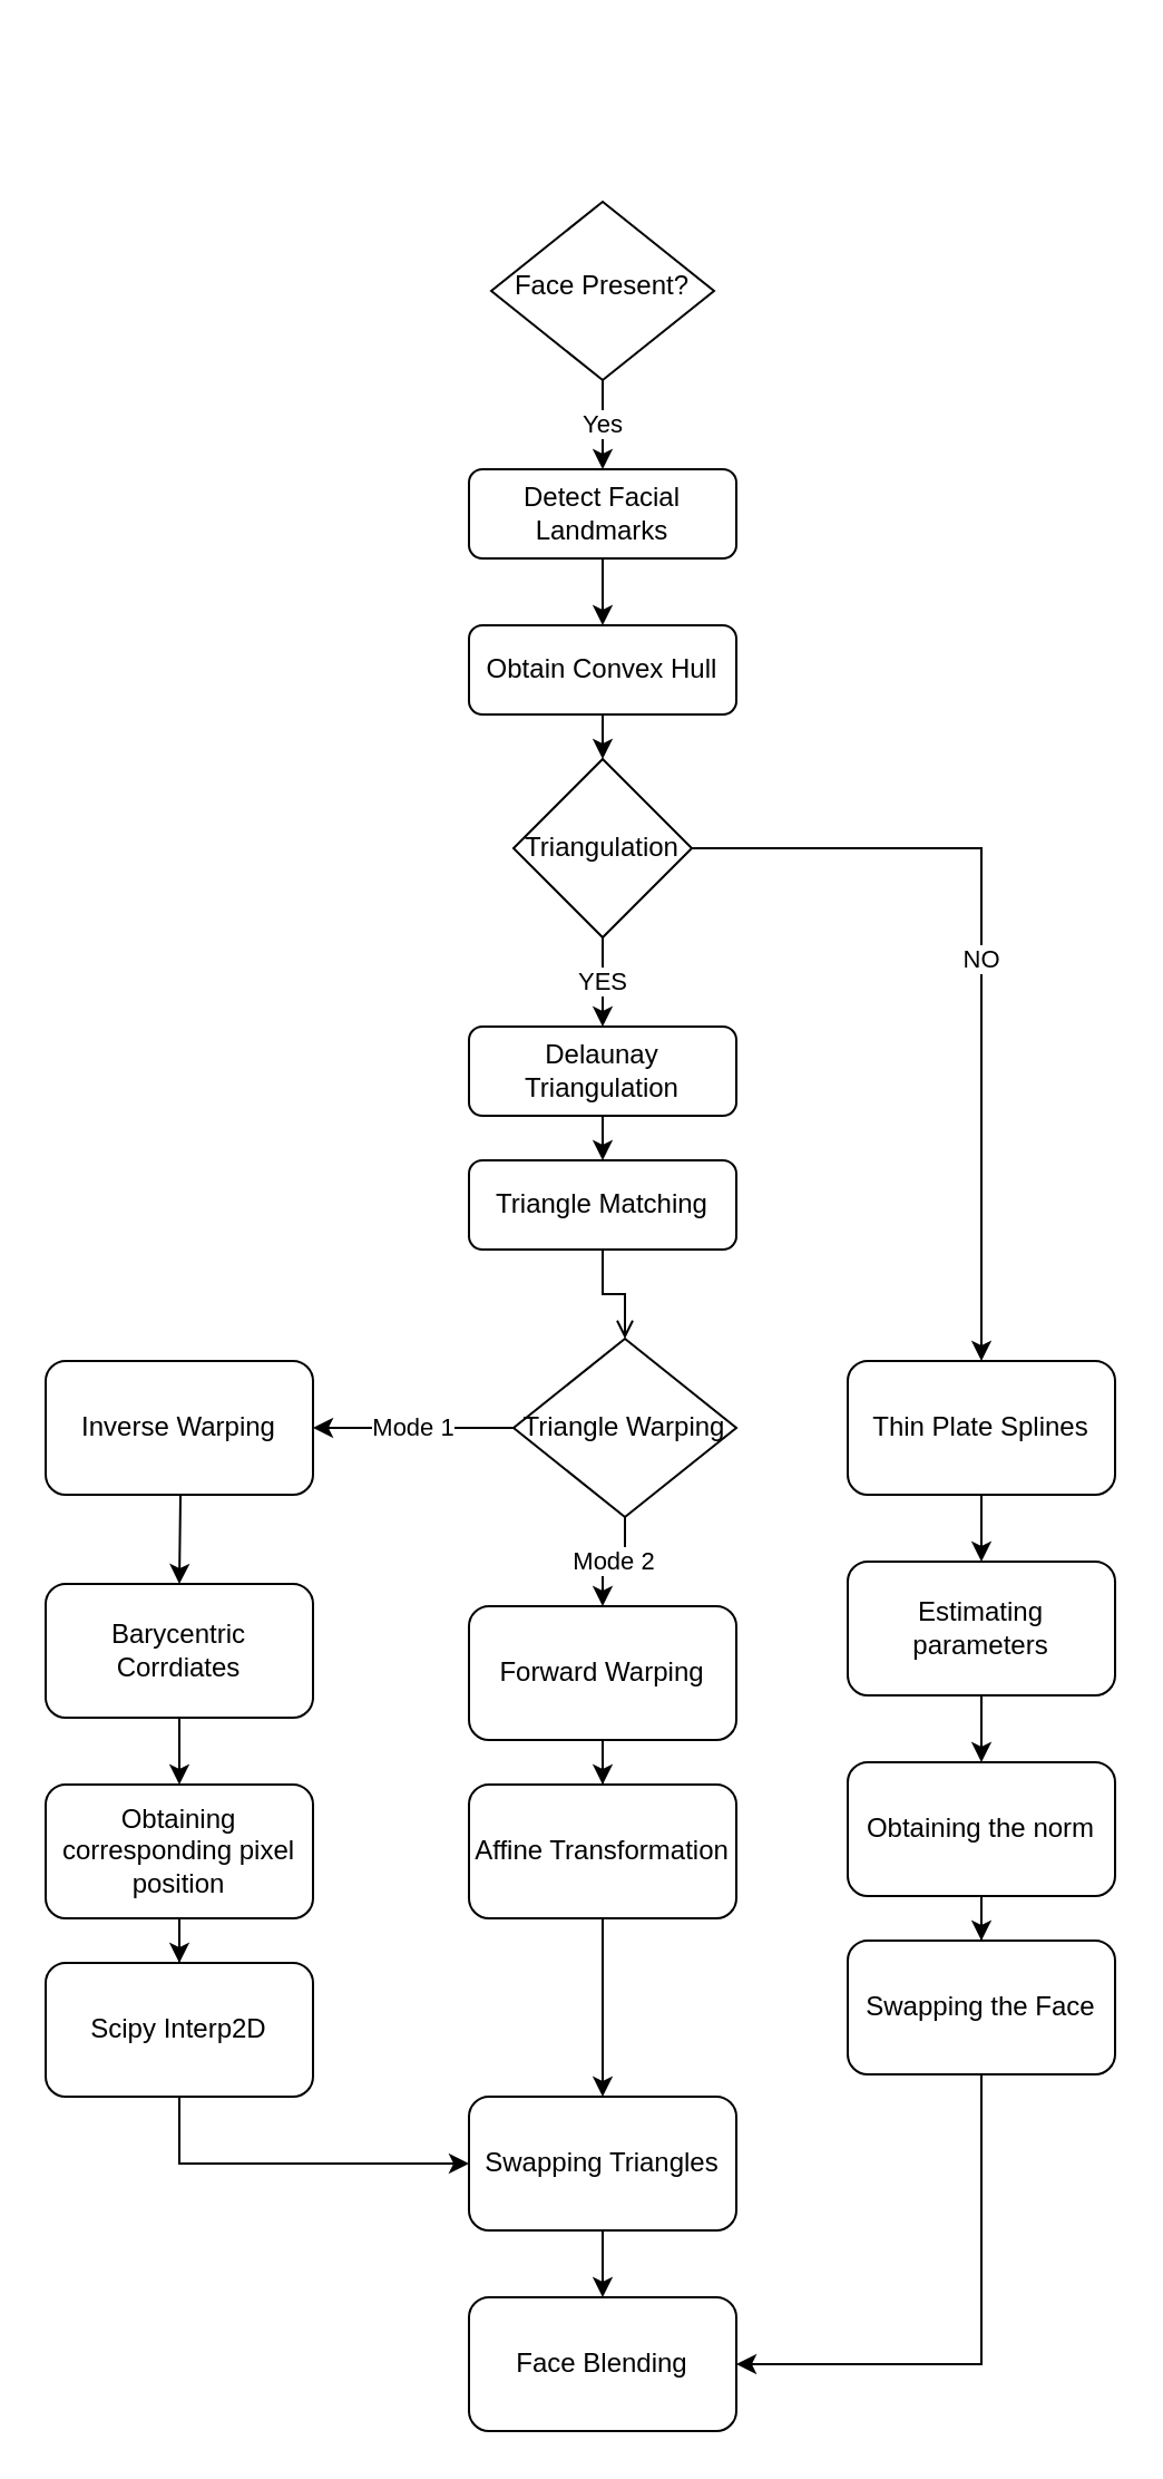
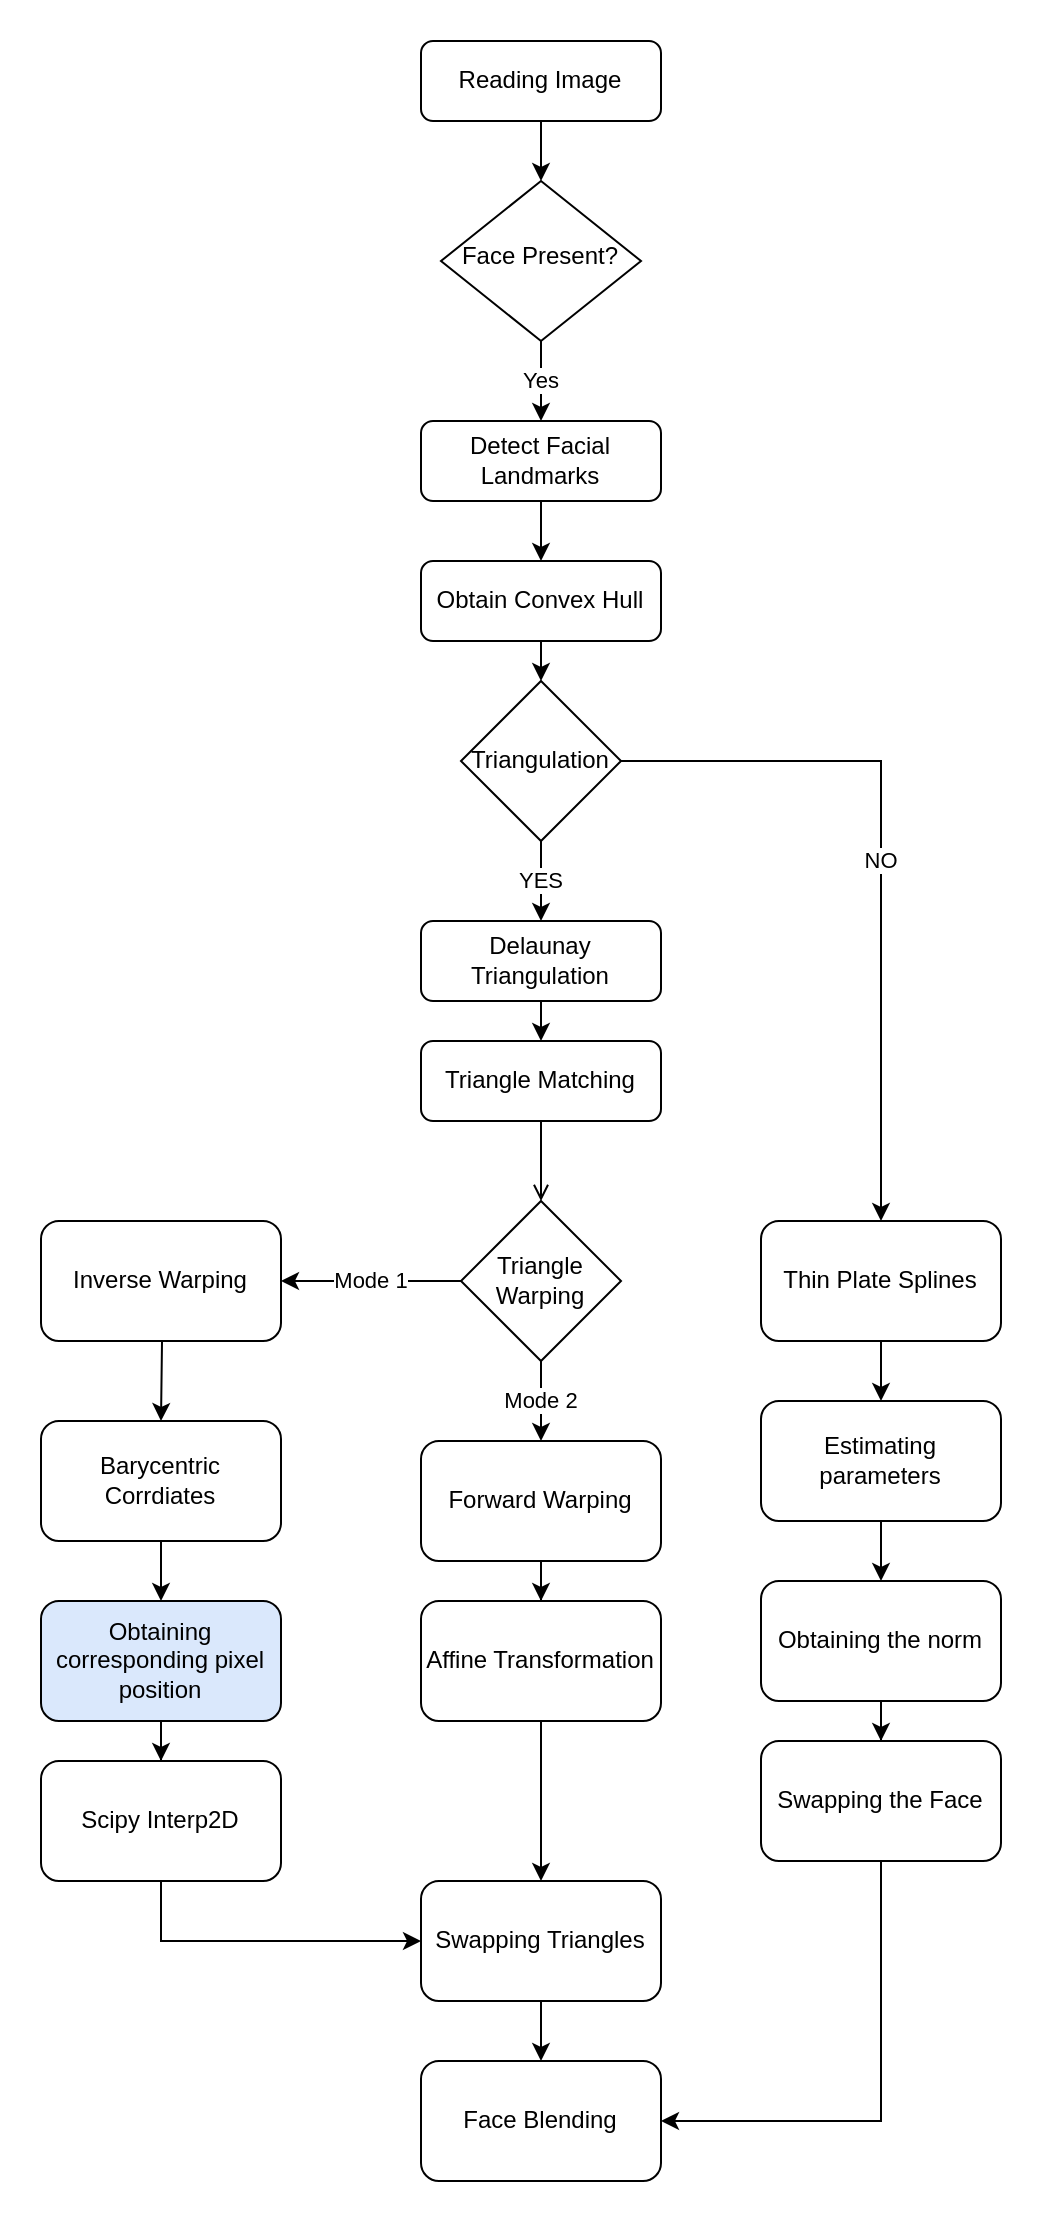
  <mxCell id="0" />
  <mxCell id="1" parent="0" />
+ <mxCell id="2" style="edgeStyle=orthogonalEdgeStyle;rounded=0;orthogonalLoop=1;jettySize=auto;html=1;entryX=0.5;entryY=0;entryDx=0;entryDy=0;" parent="1" source="3" target="5" edge="1"><mxGeometry relative="1" as="geometry"><mxPoint x="270" y="130" as="targetPoint" /></mxGeometry></mxCell>
+ <mxCell id="3" value="Reading Image" style="rounded=1;whiteSpace=wrap;html=1;fontSize=12;glass=0;strokeWidth=1;shadow=0;" parent="1" vertex="1"><mxGeometry x="210" y="20" width="120" height="40" as="geometry" /></mxCell>
  <mxCell id="4" value="Yes" style="edgeStyle=orthogonalEdgeStyle;rounded=0;orthogonalLoop=1;jettySize=auto;html=1;exitX=0.5;exitY=1;exitDx=0;exitDy=0;entryX=0.5;entryY=0;entryDx=0;entryDy=0;" parent="1" source="5" target="7" edge="1"><mxGeometry relative="1" as="geometry" /></mxCell>
  <mxCell id="5" value="Face Present?" style="rhombus;whiteSpace=wrap;html=1;shadow=0;fontFamily=Helvetica;fontSize=12;align=center;strokeWidth=1;spacing=6;spacingTop=-4;" parent="1" vertex="1"><mxGeometry x="220" y="90" width="100" height="80" as="geometry" /></mxCell>
  <mxCell id="6" style="edgeStyle=orthogonalEdgeStyle;rounded=0;orthogonalLoop=1;jettySize=auto;html=1;exitX=0.5;exitY=1;exitDx=0;exitDy=0;entryX=0.5;entryY=0;entryDx=0;entryDy=0;" edge="1" parent="1" source="7" target="42"><mxGeometry relative="1" as="geometry" /></mxCell>
  <mxCell id="7" value="Detect Facial Landmarks" style="rounded=1;whiteSpace=wrap;html=1;fontSize=12;glass=0;strokeWidth=1;shadow=0;" parent="1" vertex="1"><mxGeometry x="210" y="210" width="120" height="40" as="geometry" /></mxCell>
  <mxCell id="8" style="edgeStyle=orthogonalEdgeStyle;rounded=0;orthogonalLoop=1;jettySize=auto;html=1;exitX=0.5;exitY=1;exitDx=0;exitDy=0;entryX=0.5;entryY=0;entryDx=0;entryDy=0;" edge="1" parent="1" source="9" target="11"><mxGeometry relative="1" as="geometry" /></mxCell>
  <mxCell id="9" value="Delaunay Triangulation" style="rounded=1;whiteSpace=wrap;html=1;fontSize=12;glass=0;strokeWidth=1;shadow=0;" parent="1" vertex="1"><mxGeometry x="210" y="460" width="120" height="40" as="geometry" /></mxCell>
  <mxCell id="10" style="edgeStyle=orthogonalEdgeStyle;rounded=0;orthogonalLoop=1;jettySize=auto;html=1;exitX=0.5;exitY=1;exitDx=0;exitDy=0;entryX=0.5;entryY=0;entryDx=0;entryDy=0;endArrow=open;" edge="1" parent="1" source="11" target="14"><mxGeometry relative="1" as="geometry" /></mxCell>
  <mxCell id="11" value="Triangle Matching" style="rounded=1;whiteSpace=wrap;html=1;fontSize=12;glass=0;strokeWidth=1;shadow=0;" parent="1" vertex="1"><mxGeometry x="210" y="520" width="120" height="40" as="geometry" /></mxCell>
  <mxCell id="12" value="Mode 2" style="edgeStyle=orthogonalEdgeStyle;rounded=0;orthogonalLoop=1;jettySize=auto;html=1;exitX=0.5;exitY=1;exitDx=0;exitDy=0;entryX=0.5;entryY=0;entryDx=0;entryDy=0;" parent="1" source="14" target="22" edge="1"><mxGeometry relative="1" as="geometry" /></mxCell>
  <mxCell id="13" value="Mode 1" style="edgeStyle=orthogonalEdgeStyle;rounded=0;orthogonalLoop=1;jettySize=auto;html=1;exitX=0;exitY=0.5;exitDx=0;exitDy=0;entryX=1;entryY=0.5;entryDx=0;entryDy=0;" parent="1" source="14" target="26" edge="1"><mxGeometry relative="1" as="geometry" /></mxCell>
- <mxCell id="14" value="Triangle Warping" style="rhombus;whiteSpace=wrap;html=1;" parent="1" vertex="1"><mxGeometry x="230" y="600" width="100" height="80" as="geometry" /></mxCell>
+ <mxCell id="14" value="Triangle Warping" style="rhombus;whiteSpace=wrap;html=1;" parent="1" vertex="1"><mxGeometry x="230" y="600" width="80" height="80" as="geometry" /></mxCell>
  <mxCell id="15" value="" style="edgeStyle=orthogonalEdgeStyle;rounded=0;orthogonalLoop=1;jettySize=auto;html=1;" parent="1" source="16" target="18" edge="1"><mxGeometry relative="1" as="geometry" /></mxCell>
  <mxCell id="16" value="Thin Plate Splines" style="rounded=1;whiteSpace=wrap;html=1;" parent="1" vertex="1"><mxGeometry x="380" y="610" width="120" height="60" as="geometry" /></mxCell>
  <mxCell id="17" value="" style="edgeStyle=orthogonalEdgeStyle;rounded=0;orthogonalLoop=1;jettySize=auto;html=1;" parent="1" source="18" target="20" edge="1"><mxGeometry relative="1" as="geometry" /></mxCell>
  <mxCell id="18" value="Estimating parameters" style="rounded=1;whiteSpace=wrap;html=1;" parent="1" vertex="1"><mxGeometry x="380" y="700" width="120" height="60" as="geometry" /></mxCell>
  <mxCell id="19" style="edgeStyle=orthogonalEdgeStyle;rounded=0;orthogonalLoop=1;jettySize=auto;html=1;exitX=0.5;exitY=1;exitDx=0;exitDy=0;" edge="1" parent="1" source="20" target="40"><mxGeometry relative="1" as="geometry" /></mxCell>
  <mxCell id="20" value="Obtaining the norm" style="rounded=1;whiteSpace=wrap;html=1;" parent="1" vertex="1"><mxGeometry x="380" y="790" width="120" height="60" as="geometry" /></mxCell>
  <mxCell id="21" value="" style="edgeStyle=orthogonalEdgeStyle;rounded=0;orthogonalLoop=1;jettySize=auto;html=1;" parent="1" source="22" target="24" edge="1"><mxGeometry relative="1" as="geometry" /></mxCell>
  <mxCell id="22" value="Forward Warping" style="rounded=1;whiteSpace=wrap;html=1;" parent="1" vertex="1"><mxGeometry x="210" y="720" width="120" height="60" as="geometry" /></mxCell>
  <mxCell id="23" style="edgeStyle=orthogonalEdgeStyle;rounded=0;orthogonalLoop=1;jettySize=auto;html=1;exitX=0.5;exitY=1;exitDx=0;exitDy=0;" parent="1" source="24" target="34" edge="1"><mxGeometry relative="1" as="geometry"><mxPoint x="260" y="1020" as="targetPoint" /></mxGeometry></mxCell>
  <mxCell id="24" value="Affine Transformation" style="rounded=1;whiteSpace=wrap;html=1;" parent="1" vertex="1"><mxGeometry x="210" y="800" width="120" height="60" as="geometry" /></mxCell>
  <mxCell id="25" value="" style="edgeStyle=orthogonalEdgeStyle;rounded=0;orthogonalLoop=1;jettySize=auto;html=1;" parent="1" target="28" edge="1"><mxGeometry relative="1" as="geometry"><mxPoint x="80" y="630" as="sourcePoint" /></mxGeometry></mxCell>
  <mxCell id="26" value="Inverse Warping" style="rounded=1;whiteSpace=wrap;html=1;" parent="1" vertex="1"><mxGeometry x="20" y="610" width="120" height="60" as="geometry" /></mxCell>
  <mxCell id="27" value="" style="edgeStyle=orthogonalEdgeStyle;rounded=0;orthogonalLoop=1;jettySize=auto;html=1;" parent="1" source="28" target="30" edge="1"><mxGeometry relative="1" as="geometry" /></mxCell>
  <mxCell id="28" value="Barycentric Corrdiates" style="rounded=1;whiteSpace=wrap;html=1;" parent="1" vertex="1"><mxGeometry x="20" y="710" width="120" height="60" as="geometry" /></mxCell>
  <mxCell id="29" style="edgeStyle=orthogonalEdgeStyle;rounded=0;orthogonalLoop=1;jettySize=auto;html=1;exitX=0.5;exitY=1;exitDx=0;exitDy=0;" edge="1" parent="1" source="30" target="32"><mxGeometry relative="1" as="geometry" /></mxCell>
- <mxCell id="30" value="Obtaining corresponding pixel position" style="rounded=1;whiteSpace=wrap;html=1;" parent="1" vertex="1"><mxGeometry x="20" y="800" width="120" height="60" as="geometry" /></mxCell>
+ <mxCell id="30" value="Obtaining corresponding pixel position" style="rounded=1;whiteSpace=wrap;html=1;fillColor=#dae8fc;" parent="1" vertex="1"><mxGeometry x="20" y="800" width="120" height="60" as="geometry" /></mxCell>
  <mxCell id="31" style="edgeStyle=orthogonalEdgeStyle;rounded=0;orthogonalLoop=1;jettySize=auto;html=1;exitX=0.5;exitY=1;exitDx=0;exitDy=0;entryX=0;entryY=0.5;entryDx=0;entryDy=0;" edge="1" parent="1" source="32" target="34"><mxGeometry relative="1" as="geometry" /></mxCell>
  <mxCell id="32" value="Scipy Interp2D" style="rounded=1;whiteSpace=wrap;html=1;" parent="1" vertex="1"><mxGeometry x="20" y="880" width="120" height="60" as="geometry" /></mxCell>
  <mxCell id="33" value="" style="edgeStyle=orthogonalEdgeStyle;rounded=0;orthogonalLoop=1;jettySize=auto;html=1;" parent="1" source="34" target="35" edge="1"><mxGeometry relative="1" as="geometry" /></mxCell>
  <mxCell id="34" value="Swapping Triangles" style="rounded=1;whiteSpace=wrap;html=1;" parent="1" vertex="1"><mxGeometry x="210" y="940" width="120" height="60" as="geometry" /></mxCell>
  <mxCell id="35" value="Face Blending" style="rounded=1;whiteSpace=wrap;html=1;" parent="1" vertex="1"><mxGeometry x="210" y="1030" width="120" height="60" as="geometry" /></mxCell>
  <mxCell id="36" value="NO" style="edgeStyle=orthogonalEdgeStyle;rounded=0;orthogonalLoop=1;jettySize=auto;html=1;exitX=1;exitY=0.5;exitDx=0;exitDy=0;entryX=0.5;entryY=0;entryDx=0;entryDy=0;" edge="1" parent="1" source="38" target="16"><mxGeometry relative="1" as="geometry" /></mxCell>
  <mxCell id="37" value="YES" style="edgeStyle=orthogonalEdgeStyle;rounded=0;orthogonalLoop=1;jettySize=auto;html=1;exitX=0.5;exitY=1;exitDx=0;exitDy=0;entryX=0.5;entryY=0;entryDx=0;entryDy=0;" edge="1" parent="1" source="38" target="9"><mxGeometry relative="1" as="geometry" /></mxCell>
  <mxCell id="38" value="Triangulation" style="rhombus;whiteSpace=wrap;html=1;" vertex="1" parent="1"><mxGeometry x="230" y="340" width="80" height="80" as="geometry" /></mxCell>
  <mxCell id="39" style="edgeStyle=orthogonalEdgeStyle;rounded=0;orthogonalLoop=1;jettySize=auto;html=1;exitX=0.5;exitY=1;exitDx=0;exitDy=0;entryX=1;entryY=0.5;entryDx=0;entryDy=0;" edge="1" parent="1" source="40" target="35"><mxGeometry relative="1" as="geometry" /></mxCell>
  <mxCell id="40" value="Swapping the Face" style="rounded=1;whiteSpace=wrap;html=1;" vertex="1" parent="1"><mxGeometry x="380" y="870" width="120" height="60" as="geometry" /></mxCell>
  <mxCell id="41" style="edgeStyle=orthogonalEdgeStyle;rounded=0;orthogonalLoop=1;jettySize=auto;html=1;exitX=0.5;exitY=1;exitDx=0;exitDy=0;entryX=0.5;entryY=0;entryDx=0;entryDy=0;" edge="1" parent="1" source="42" target="38"><mxGeometry relative="1" as="geometry" /></mxCell>
  <mxCell id="42" value="Obtain Convex Hull" style="rounded=1;whiteSpace=wrap;html=1;fontSize=12;glass=0;strokeWidth=1;shadow=0;" vertex="1" parent="1"><mxGeometry x="210" y="280" width="120" height="40" as="geometry" /></mxCell>
